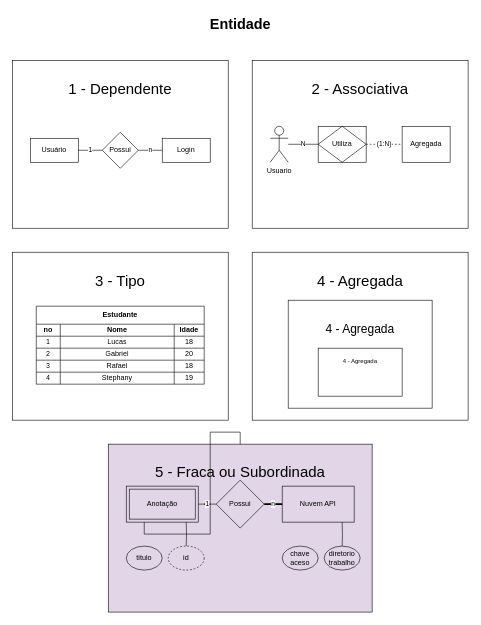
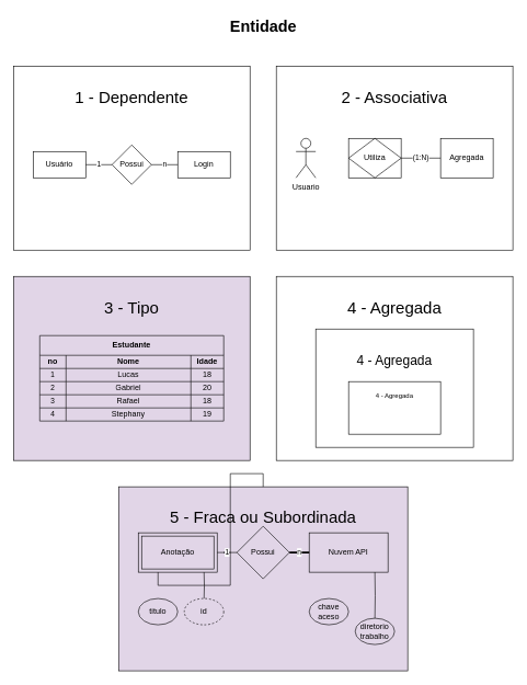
  <mxCell id="0" />
  <mxCell id="1" parent="0" />
  <mxCell id="2" value="&lt;blockquote&gt;1 - Dependente&lt;/blockquote&gt;" style="rounded=0;whiteSpace=wrap;html=1;fontSize=25;verticalAlign=top;" parent="1" vertex="1"><mxGeometry x="20" y="100" width="360" height="280" as="geometry" /></mxCell>
  <mxCell id="3" value="Entidade" style="text;strokeColor=none;fillColor=none;html=1;fontSize=24;fontStyle=1;verticalAlign=middle;align=center;" parent="1" vertex="1"><mxGeometry x="240" y="20" width="320" height="40" as="geometry" /></mxCell>
  <mxCell id="4" value="&lt;blockquote&gt;2 - Associativa&lt;/blockquote&gt;" style="rounded=0;whiteSpace=wrap;html=1;fontSize=25;verticalAlign=top;" parent="1" vertex="1"><mxGeometry x="420" y="100" width="360" height="280" as="geometry" /></mxCell>
  <mxCell id="5" value="&lt;blockquote&gt;4 - Agregada&lt;/blockquote&gt;" style="rounded=0;whiteSpace=wrap;html=1;fontSize=25;verticalAlign=top;" parent="1" vertex="1"><mxGeometry x="420" y="420" width="360" height="280" as="geometry" /></mxCell>
- <mxCell id="6" value="&lt;blockquote&gt;3 - Tipo&lt;/blockquote&gt;" style="rounded=0;whiteSpace=wrap;html=1;fontSize=25;verticalAlign=top;" parent="1" vertex="1"><mxGeometry x="20" y="420" width="360" height="280" as="geometry" /></mxCell>
+ <mxCell id="6" value="&lt;blockquote&gt;3 - Tipo&lt;/blockquote&gt;" style="rounded=0;whiteSpace=wrap;html=1;fontSize=25;verticalAlign=top;fillColor=#e1d5e7;" parent="1" vertex="1"><mxGeometry x="20" y="420" width="360" height="280" as="geometry" /></mxCell>
  <mxCell id="7" value="&lt;blockquote&gt;5 - Fraca ou Subordinada&lt;/blockquote&gt;" style="rounded=0;whiteSpace=wrap;html=1;fontSize=25;verticalAlign=top;fillColor=#e1d5e7;" parent="1" vertex="1"><mxGeometry x="180" y="740" width="440" height="280" as="geometry" /></mxCell>
  <mxCell id="8" value="1" style="edgeStyle=orthogonalEdgeStyle;rounded=0;orthogonalLoop=1;jettySize=auto;html=1;endArrow=none;endFill=0;" edge="1" parent="1" source="9" target="11"><mxGeometry relative="1" as="geometry" /></mxCell>
  <mxCell id="9" value="Usuário" style="rounded=0;whiteSpace=wrap;html=1;fillColor=none;" vertex="1" parent="1"><mxGeometry x="50" y="230" width="80" height="40" as="geometry" /></mxCell>
  <mxCell id="10" value="n" style="edgeStyle=orthogonalEdgeStyle;rounded=0;orthogonalLoop=1;jettySize=auto;html=1;endArrow=none;endFill=0;" edge="1" parent="1" source="11" target="12"><mxGeometry relative="1" as="geometry" /></mxCell>
  <mxCell id="11" value="Possui" style="rhombus;whiteSpace=wrap;html=1;rounded=0;fillColor=none;" vertex="1" parent="1"><mxGeometry x="170" y="220" width="60" height="60" as="geometry" /></mxCell>
  <mxCell id="12" value="Login" style="whiteSpace=wrap;html=1;rounded=0;fillColor=none;" vertex="1" parent="1"><mxGeometry x="270" y="230" width="80" height="40" as="geometry" /></mxCell>
  <mxCell id="13" value="" style="edgeStyle=orthogonalEdgeStyle;rounded=0;orthogonalLoop=1;jettySize=auto;html=1;endArrow=none;endFill=0;exitX=0.25;exitY=1;exitDx=0;exitDy=0;" edge="1" parent="1" source="15" target="7"><mxGeometry relative="1" as="geometry" /></mxCell>
  <mxCell id="14" value="1" style="edgeStyle=orthogonalEdgeStyle;rounded=0;orthogonalLoop=1;jettySize=auto;html=1;endArrow=none;endFill=0;" edge="1" parent="1" source="15" target="20"><mxGeometry relative="1" as="geometry" /></mxCell>
  <mxCell id="15" value="Anotação" style="shape=ext;margin=3;double=1;whiteSpace=wrap;html=1;align=center;shadow=0;sketch=0;fillColor=none;" vertex="1" parent="1"><mxGeometry x="210" y="810" width="120" height="60" as="geometry" /></mxCell>
  <mxCell id="16" value="titulo" style="ellipse;whiteSpace=wrap;html=1;rounded=0;fillColor=none;" vertex="1" parent="1"><mxGeometry x="210" y="910" width="60" height="40" as="geometry" /></mxCell>
  <mxCell id="17" value="" style="edgeStyle=orthogonalEdgeStyle;rounded=0;orthogonalLoop=1;jettySize=auto;html=1;endArrow=none;endFill=0;exitX=0.25;exitY=1;exitDx=0;exitDy=0;" edge="1" target="18" parent="1"><mxGeometry relative="1" as="geometry"><mxPoint x="310" y="870" as="sourcePoint" /></mxGeometry></mxCell>
  <mxCell id="18" value="id" style="ellipse;whiteSpace=wrap;html=1;rounded=0;fillColor=none;dashed=1;" vertex="1" parent="1"><mxGeometry x="280" y="910" width="60" height="40" as="geometry" /></mxCell>
  <mxCell id="19" value="n" style="edgeStyle=orthogonalEdgeStyle;rounded=0;orthogonalLoop=1;jettySize=auto;html=1;endArrow=none;endFill=0;strokeWidth=3;" edge="1" parent="1" source="20" target="21"><mxGeometry relative="1" as="geometry" /></mxCell>
  <mxCell id="20" value="Possui" style="rhombus;whiteSpace=wrap;html=1;rounded=0;fillColor=none;" vertex="1" parent="1"><mxGeometry x="360" y="800" width="80" height="80" as="geometry" /></mxCell>
  <mxCell id="21" value="Nuvem API" style="whiteSpace=wrap;html=1;rounded=0;fillColor=none;" vertex="1" parent="1"><mxGeometry x="470" y="810" width="120" height="60" as="geometry" /></mxCell>
  <mxCell id="22" value="chave aceso" style="ellipse;whiteSpace=wrap;html=1;rounded=0;fillColor=none;" vertex="1" parent="1"><mxGeometry x="470" y="910" width="60" height="40" as="geometry" /></mxCell>
- <mxCell id="23" value="diretorio trabalho" style="ellipse;whiteSpace=wrap;html=1;rounded=0;fillColor=none;" vertex="1" parent="1"><mxGeometry x="540" y="910" width="60" height="40" as="geometry" /></mxCell>
+ <mxCell id="23" value="diretorio trabalho" style="ellipse;whiteSpace=wrap;html=1;rounded=0;fillColor=none;" vertex="1" parent="1"><mxGeometry x="540" y="940" width="60" height="40" as="geometry" /></mxCell>
  <mxCell id="24" value="" style="edgeStyle=orthogonalEdgeStyle;rounded=0;orthogonalLoop=1;jettySize=auto;html=1;endArrow=none;endFill=0;strokeWidth=1;exitX=0.25;exitY=1;exitDx=0;exitDy=0;" edge="1" target="23" parent="1"><mxGeometry relative="1" as="geometry"><mxPoint x="570" y="870" as="sourcePoint" /></mxGeometry></mxCell>
- <mxCell id="25" value="(1:N)" style="edgeStyle=orthogonalEdgeStyle;rounded=0;orthogonalLoop=1;jettySize=auto;html=1;endArrow=none;endFill=0;strokeWidth=1;dashed=1;" edge="1" parent="1" source="26" target="29"><mxGeometry relative="1" as="geometry" /></mxCell>
+ <mxCell id="25" value="(1:N)" style="edgeStyle=orthogonalEdgeStyle;rounded=0;orthogonalLoop=1;jettySize=auto;html=1;endArrow=none;endFill=0;strokeWidth=1;" edge="1" parent="1" source="26" target="29"><mxGeometry relative="1" as="geometry" /></mxCell>
  <mxCell id="26" value="Utiliza" style="shape=associativeEntity;whiteSpace=wrap;html=1;align=center;fillColor=none;" vertex="1" parent="1"><mxGeometry x="530" y="210" width="80" height="60" as="geometry" /></mxCell>
- <mxCell id="27" value="N" style="edgeStyle=orthogonalEdgeStyle;rounded=0;orthogonalLoop=1;jettySize=auto;html=1;entryX=0;entryY=0.5;entryDx=0;entryDy=0;endArrow=none;endFill=0;strokeWidth=1;" edge="1" parent="1" source="28" target="26"><mxGeometry relative="1" as="geometry" /></mxCell>
  <mxCell id="28" value="Usuario" style="shape=umlActor;verticalLabelPosition=bottom;verticalAlign=top;html=1;outlineConnect=0;shadow=0;fillColor=none;sketch=0;" vertex="1" parent="1"><mxGeometry x="450" y="210" width="30" height="60" as="geometry" /></mxCell>
  <mxCell id="29" value="Agregada" style="whiteSpace=wrap;html=1;fillColor=none;" vertex="1" parent="1"><mxGeometry x="670" y="210" width="80" height="60" as="geometry" /></mxCell>
  <mxCell id="30" value="Estudante" style="shape=table;html=1;whiteSpace=wrap;startSize=30;container=1;collapsible=0;childLayout=tableLayout;fontStyle=1;align=center;shadow=0;sketch=0;fillColor=none;rounded=0;rowLines=1;fixedRows=0;" vertex="1" parent="1"><mxGeometry x="60" y="510" width="280" height="130" as="geometry" /></mxCell>
  <mxCell id="31" value="" style="shape=partialRectangle;html=1;whiteSpace=wrap;collapsible=0;dropTarget=0;pointerEvents=0;fillColor=none;top=0;left=0;bottom=0;right=0;points=[[0,0.5],[1,0.5]];portConstraint=eastwest;" vertex="1" parent="30"><mxGeometry y="30" width="280" height="20" as="geometry" /></mxCell>
  <mxCell id="32" value="no" style="shape=partialRectangle;html=1;whiteSpace=wrap;connectable=0;fillColor=none;top=0;left=0;bottom=0;right=0;overflow=hidden;fontStyle=1" vertex="1" parent="31"><mxGeometry width="40" height="20" as="geometry" /></mxCell>
  <mxCell id="33" value="Nome" style="shape=partialRectangle;html=1;whiteSpace=wrap;connectable=0;fillColor=none;top=0;left=0;bottom=0;right=0;overflow=hidden;fontStyle=1" vertex="1" parent="31"><mxGeometry x="40" width="190" height="20" as="geometry" /></mxCell>
  <mxCell id="34" value="Idade" style="shape=partialRectangle;html=1;whiteSpace=wrap;connectable=0;fillColor=none;top=0;left=0;bottom=0;right=0;overflow=hidden;fontStyle=1" vertex="1" parent="31"><mxGeometry x="230" width="50" height="20" as="geometry" /></mxCell>
  <mxCell id="35" value="" style="shape=partialRectangle;html=1;whiteSpace=wrap;collapsible=0;dropTarget=0;pointerEvents=0;fillColor=none;top=0;left=0;bottom=0;right=0;points=[[0,0.5],[1,0.5]];portConstraint=eastwest;" vertex="1" parent="30"><mxGeometry y="50" width="280" height="20" as="geometry" /></mxCell>
  <mxCell id="36" value="1" style="shape=partialRectangle;html=1;whiteSpace=wrap;connectable=0;fillColor=none;top=0;left=0;bottom=0;right=0;overflow=hidden;" vertex="1" parent="35"><mxGeometry width="40" height="20" as="geometry" /></mxCell>
  <mxCell id="37" value="Lucas" style="shape=partialRectangle;html=1;whiteSpace=wrap;connectable=0;fillColor=none;top=0;left=0;bottom=0;right=0;overflow=hidden;" vertex="1" parent="35"><mxGeometry x="40" width="190" height="20" as="geometry" /></mxCell>
  <mxCell id="38" value="18" style="shape=partialRectangle;html=1;whiteSpace=wrap;connectable=0;fillColor=none;top=0;left=0;bottom=0;right=0;overflow=hidden;" vertex="1" parent="35"><mxGeometry x="230" width="50" height="20" as="geometry" /></mxCell>
  <mxCell id="39" style="shape=partialRectangle;html=1;whiteSpace=wrap;collapsible=0;dropTarget=0;pointerEvents=0;fillColor=none;top=0;left=0;bottom=0;right=0;points=[[0,0.5],[1,0.5]];portConstraint=eastwest;" vertex="1" parent="30"><mxGeometry y="70" width="280" height="20" as="geometry" /></mxCell>
  <mxCell id="40" value="2" style="shape=partialRectangle;html=1;whiteSpace=wrap;connectable=0;fillColor=none;top=0;left=0;bottom=0;right=0;overflow=hidden;" vertex="1" parent="39"><mxGeometry width="40" height="20" as="geometry" /></mxCell>
  <mxCell id="41" value="Gabriel" style="shape=partialRectangle;html=1;whiteSpace=wrap;connectable=0;fillColor=none;top=0;left=0;bottom=0;right=0;overflow=hidden;" vertex="1" parent="39"><mxGeometry x="40" width="190" height="20" as="geometry" /></mxCell>
  <mxCell id="42" value="20" style="shape=partialRectangle;html=1;whiteSpace=wrap;connectable=0;fillColor=none;top=0;left=0;bottom=0;right=0;overflow=hidden;" vertex="1" parent="39"><mxGeometry x="230" width="50" height="20" as="geometry" /></mxCell>
  <mxCell id="43" style="shape=partialRectangle;html=1;whiteSpace=wrap;collapsible=0;dropTarget=0;pointerEvents=0;fillColor=none;top=0;left=0;bottom=0;right=0;points=[[0,0.5],[1,0.5]];portConstraint=eastwest;" vertex="1" parent="30"><mxGeometry y="90" width="280" height="20" as="geometry" /></mxCell>
  <mxCell id="44" value="3" style="shape=partialRectangle;html=1;whiteSpace=wrap;connectable=0;fillColor=none;top=0;left=0;bottom=0;right=0;overflow=hidden;" vertex="1" parent="43"><mxGeometry width="40" height="20" as="geometry" /></mxCell>
  <mxCell id="45" value="Rafael" style="shape=partialRectangle;html=1;whiteSpace=wrap;connectable=0;fillColor=none;top=0;left=0;bottom=0;right=0;overflow=hidden;" vertex="1" parent="43"><mxGeometry x="40" width="190" height="20" as="geometry" /></mxCell>
  <mxCell id="46" value="18" style="shape=partialRectangle;html=1;whiteSpace=wrap;connectable=0;fillColor=none;top=0;left=0;bottom=0;right=0;overflow=hidden;" vertex="1" parent="43"><mxGeometry x="230" width="50" height="20" as="geometry" /></mxCell>
  <mxCell id="47" style="shape=partialRectangle;html=1;whiteSpace=wrap;collapsible=0;dropTarget=0;pointerEvents=0;fillColor=none;top=0;left=0;bottom=0;right=0;points=[[0,0.5],[1,0.5]];portConstraint=eastwest;" vertex="1" parent="30"><mxGeometry y="110" width="280" height="20" as="geometry" /></mxCell>
  <mxCell id="48" value="4" style="shape=partialRectangle;html=1;whiteSpace=wrap;connectable=0;fillColor=none;top=0;left=0;bottom=0;right=0;overflow=hidden;" vertex="1" parent="47"><mxGeometry width="40" height="20" as="geometry" /></mxCell>
  <mxCell id="49" value="Stephany" style="shape=partialRectangle;html=1;whiteSpace=wrap;connectable=0;fillColor=none;top=0;left=0;bottom=0;right=0;overflow=hidden;" vertex="1" parent="47"><mxGeometry x="40" width="190" height="20" as="geometry" /></mxCell>
  <mxCell id="50" value="19" style="shape=partialRectangle;html=1;whiteSpace=wrap;connectable=0;fillColor=none;top=0;left=0;bottom=0;right=0;overflow=hidden;" vertex="1" parent="47"><mxGeometry x="230" width="50" height="20" as="geometry" /></mxCell>
  <mxCell id="51" value="&lt;blockquote&gt;&lt;font style=&quot;font-size: 20px&quot;&gt;4 - Agregada&lt;/font&gt;&lt;/blockquote&gt;" style="rounded=0;whiteSpace=wrap;html=1;fontSize=25;verticalAlign=top;" vertex="1" parent="1"><mxGeometry x="480" y="500" width="240" height="180" as="geometry" /></mxCell>
  <mxCell id="52" value="&lt;blockquote style=&quot;font-size: 10px;&quot;&gt;&lt;font style=&quot;font-size: 10px;&quot;&gt;4 - Agregada&lt;/font&gt;&lt;/blockquote&gt;" style="rounded=0;whiteSpace=wrap;html=1;fontSize=10;verticalAlign=top;" vertex="1" parent="1"><mxGeometry x="530" y="580" width="140" height="80" as="geometry" /></mxCell>
